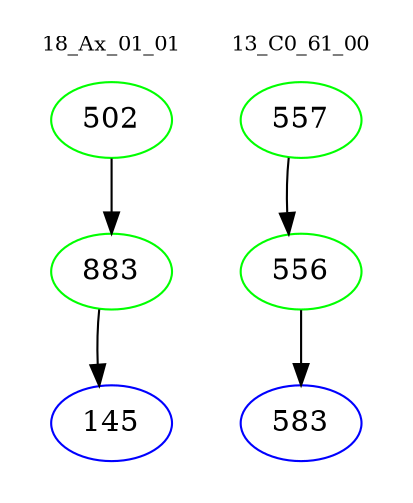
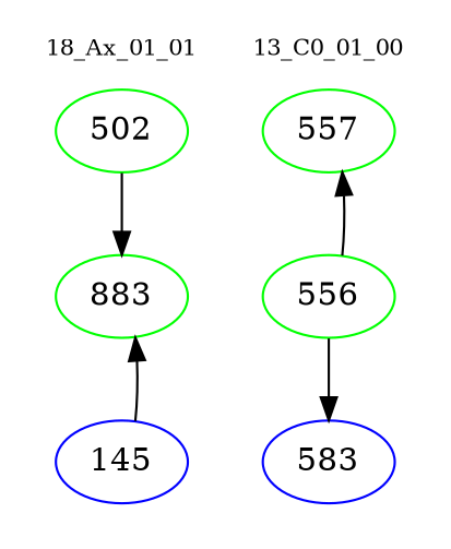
  digraph {
    node [color=green]
    edge [color=black]
    n1 [label=502]
    n2 [label=883]
    n3 [color=blue label=145]
    n4 [label=557]
    n5 [label=556]
    n6 [color=blue label=583]
    subgraph cluster_1 {
      color=white
      fontsize=10
      label="18_Ax_01_01"
      n1
      n2
      n3
    }
    subgraph cluster_2 {
      color=white
      fontsize=10
-     label="13_C0_61_00"
+     label="13_C0_01_00"
      n4
      n5
      n6
    }
    n1 -> n2
-   n2 -> n3
-   n4 -> n5
+   n3 -> n2
+   n5 -> n4
    n5 -> n6
  }
